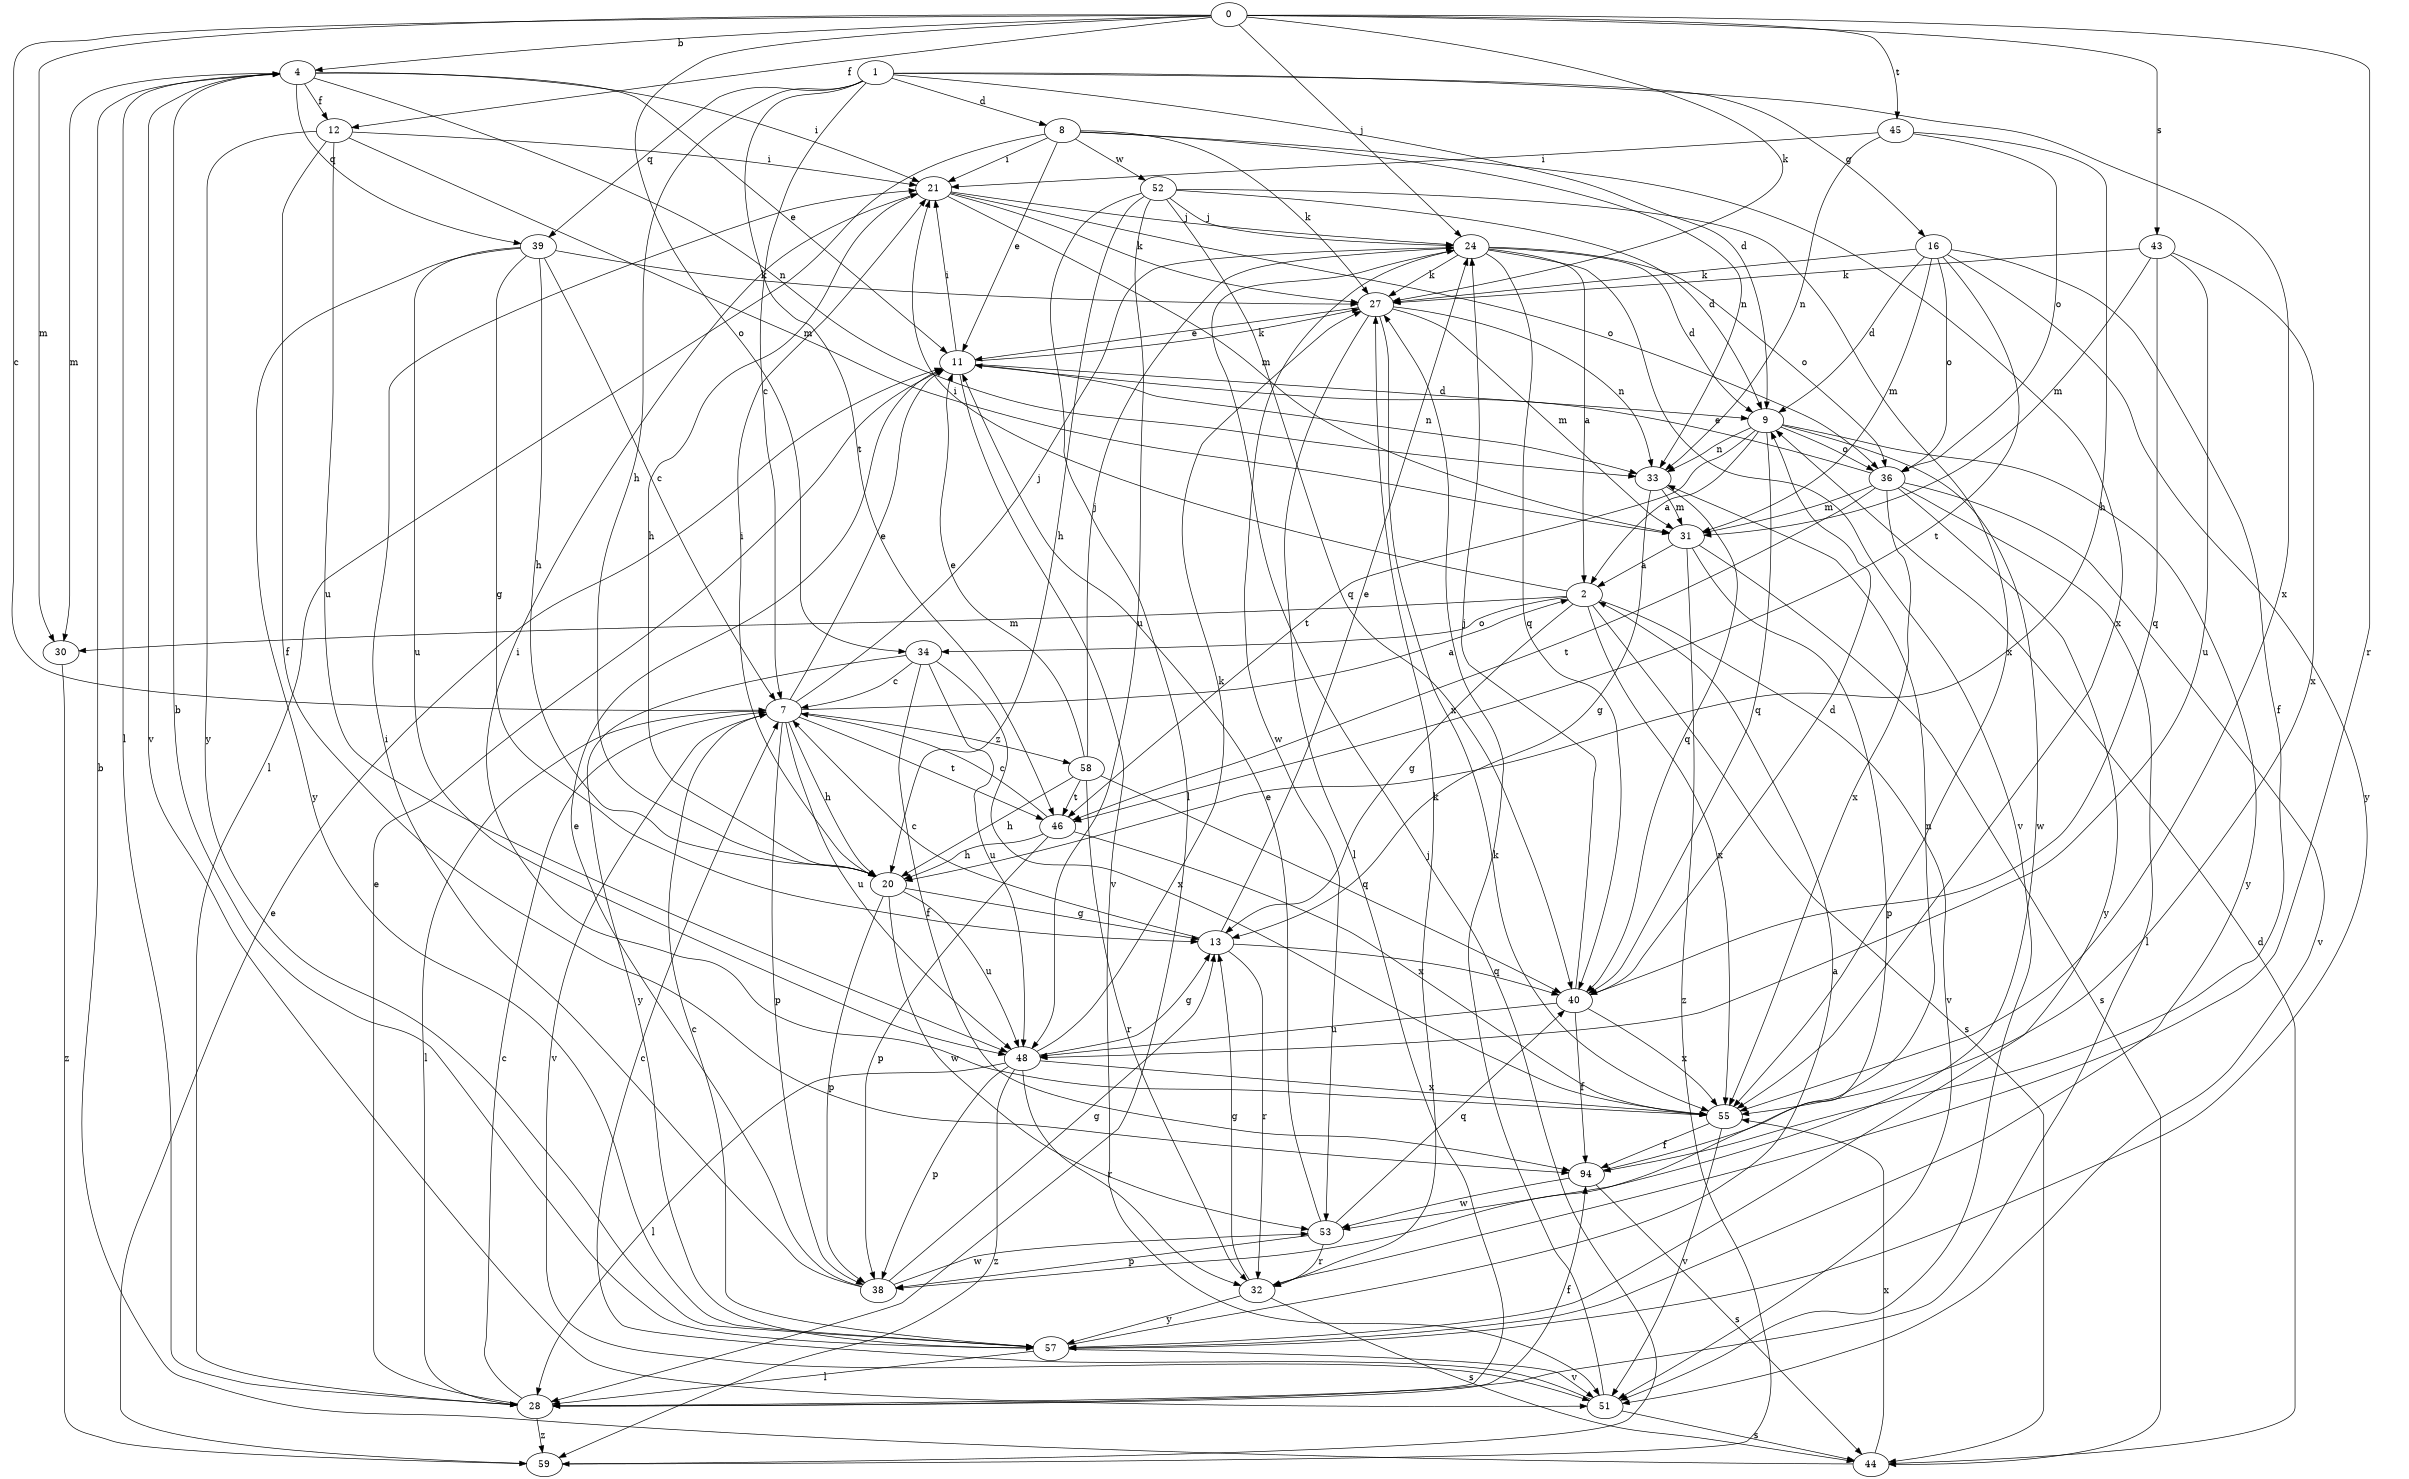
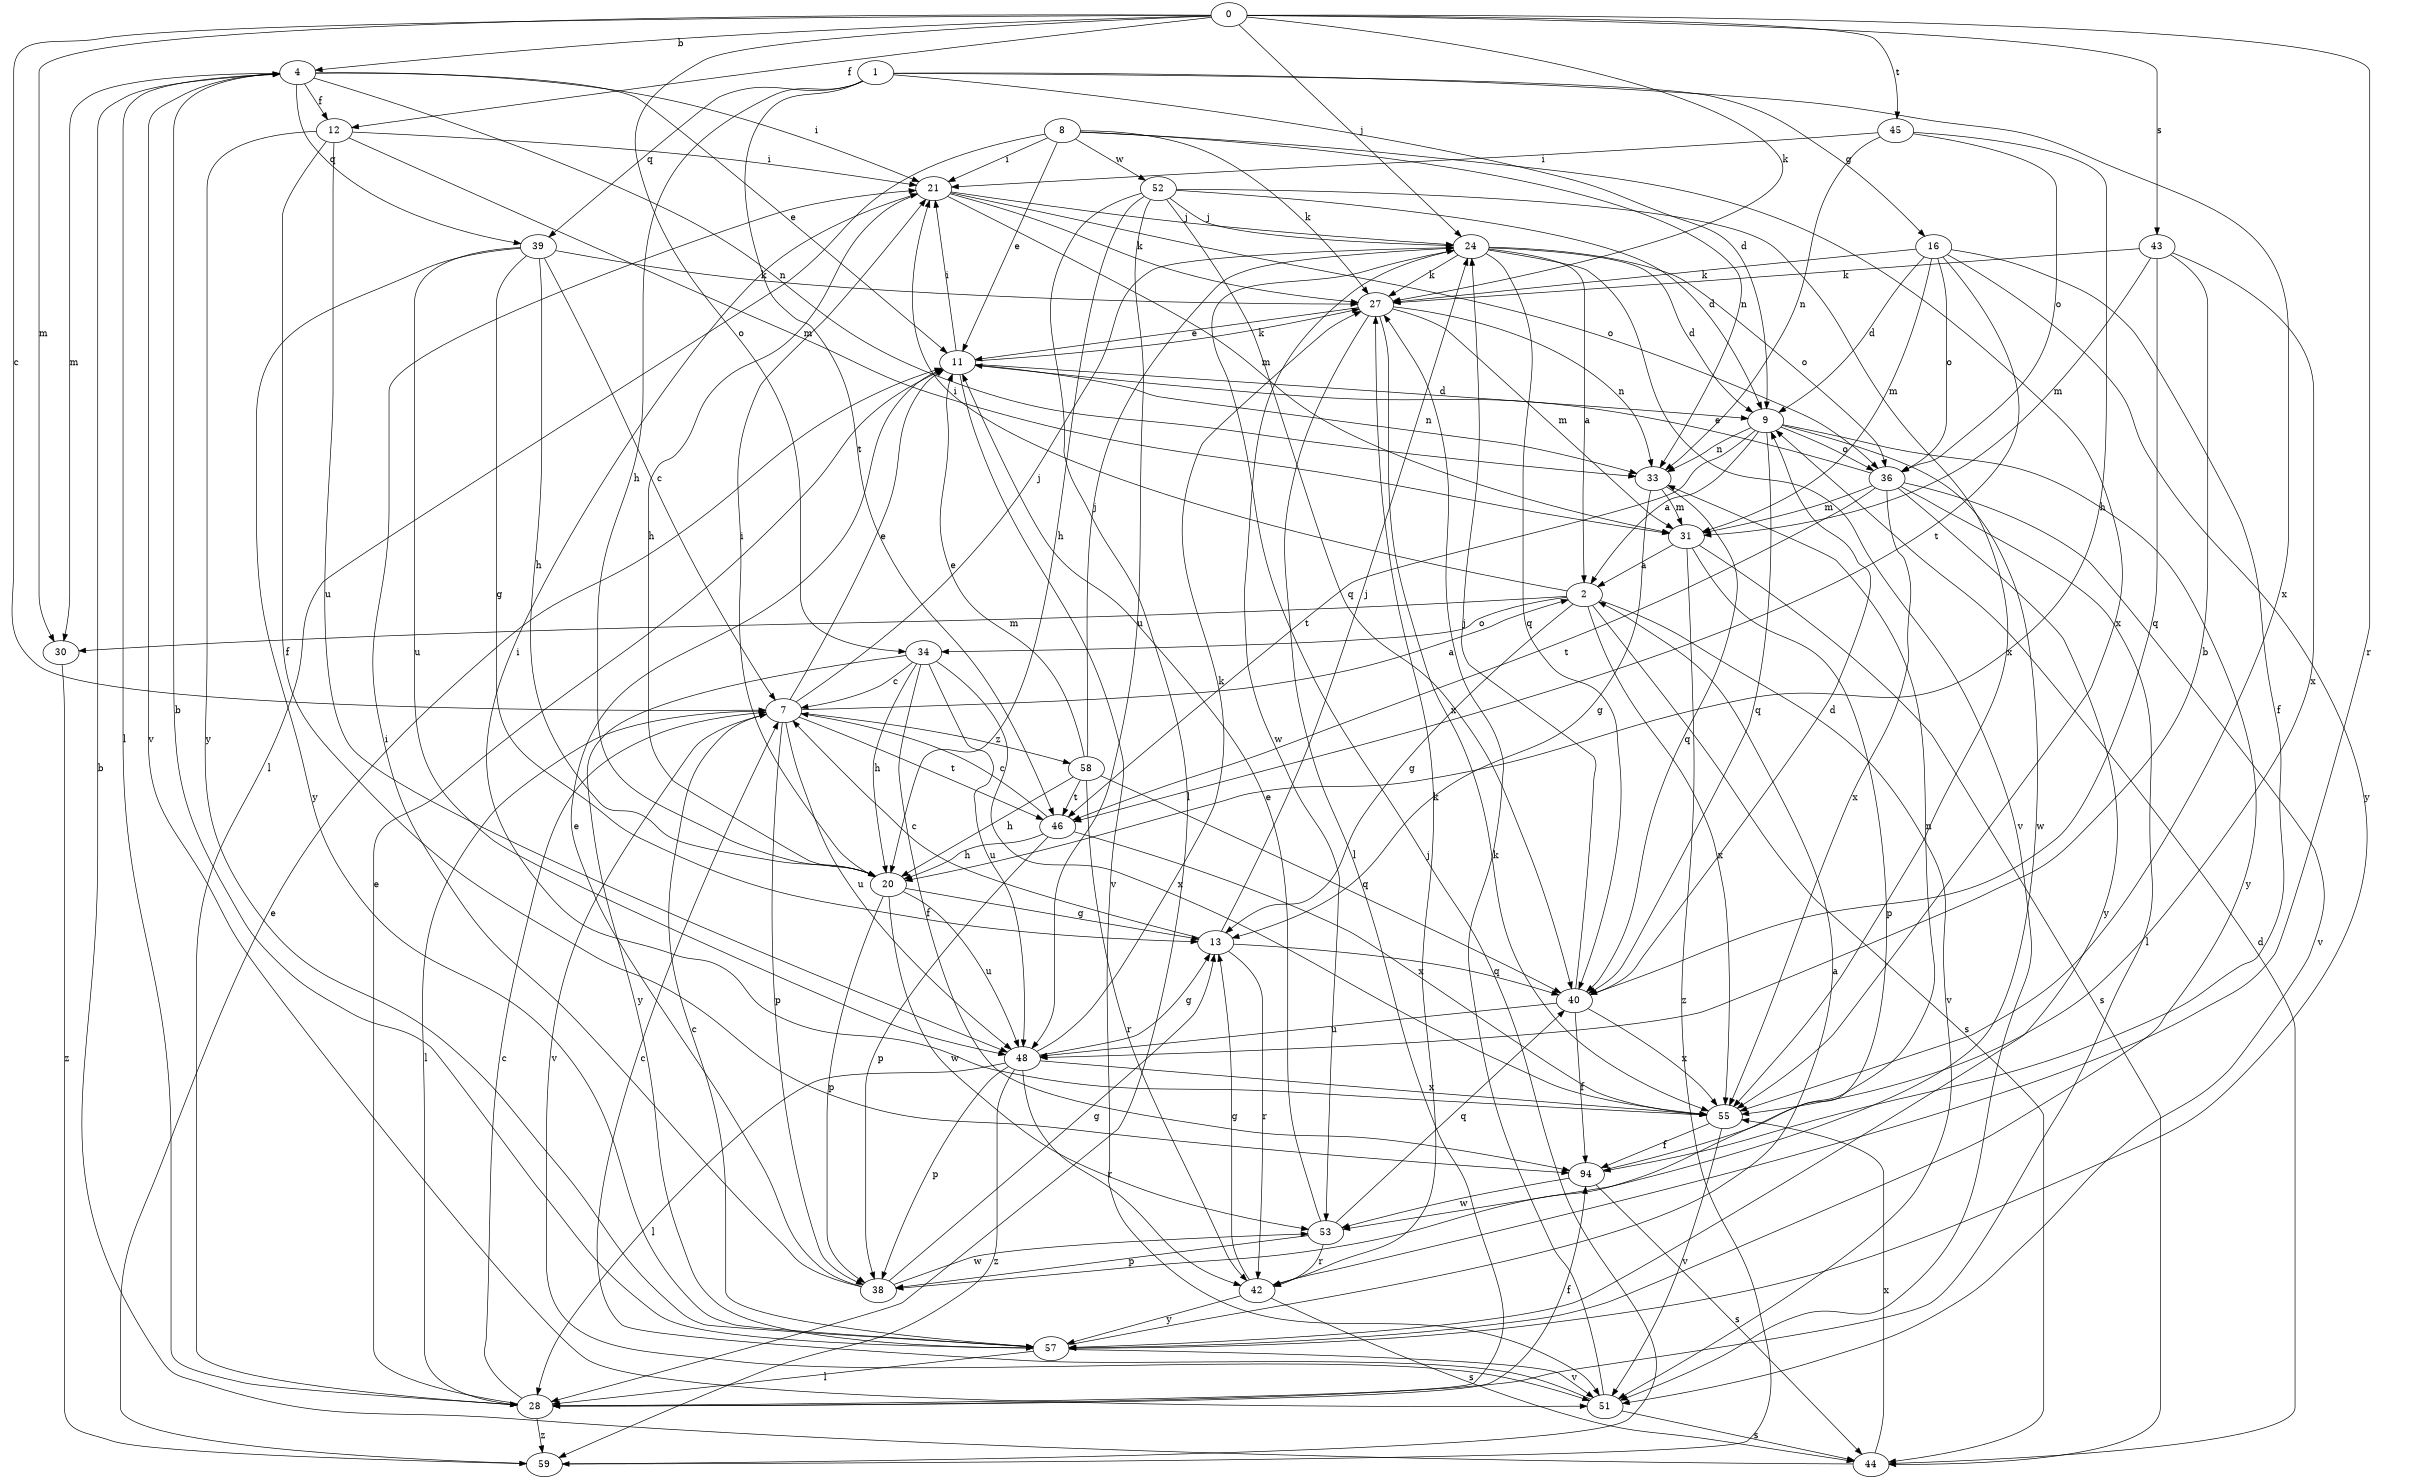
  strict digraph {
    0
    4
    7
    12
    24
    27
    30
    34
-   42 [label=32]
+   42
    43
    45
    39
    21
    51
    11
    28
    33
    46
    2
    38
    48
    58
    57
    n24 [label=94]
    31
    9
    36
    40
    53
    55
    59
    20
    n33 [label=13]
    44
    1
    8
    16
    52
    0 -> 4 [label=b]
    0 -> 7 [label=c]
    0 -> 12 [label=f]
    0 -> 24 [label=j]
    0 -> 27 [label=k]
    0 -> 30 [label=m]
    0 -> 34 [label=o]
    0 -> 42 [label=r]
    0 -> 43 [label=s]
    0 -> 45 [label=t]
    4 -> 12 [label=f]
    4 -> 30 [label=m]
    4 -> 39 [label=q]
    4 -> 21 [label=i]
    4 -> 51 [label=v]
    4 -> 11 [label=e]
    4 -> 28 [label=l]
    4 -> 33 [label=n]
    7 -> 24 [label=j]
    7 -> 51 [label=v]
    7 -> 11 [label=e]
    7 -> 28 [label=l]
    7 -> 46 [label=t]
    7 -> 2 [label=a]
    7 -> 38 [label=p]
    7 -> 48 [label=u]
    7 -> 58 [label=z]
    12 -> 21 [label=i]
    12 -> 48 [label=u]
    12 -> 57 [label=y]
    12 -> n24 [label=f]
    12 -> 31 [label=m]
    24 -> 27 [label=k]
    24 -> 51 [label=v]
    24 -> 2 [label=a]
    24 -> 9 [label=d]
    24 -> 36 [label=o]
    24 -> 40 [label=q]
    24 -> 53 [label=w]
    27 -> 11 [label=e]
    27 -> 28 [label=l]
    27 -> 33 [label=n]
    27 -> 31 [label=m]
    27 -> 55 [label=x]
    30 -> 59 [label=z]
    34 -> 7 [label=c]
    34 -> 48 [label=u]
    34 -> 57 [label=y]
    34 -> n24 [label=f]
    34 -> 55 [label=x]
-   7 -> 20 [label=h]
+   34 -> 20 [label=h]
    42 -> 27 [label=k]
    42 -> 57 [label=y]
    42 -> n33 [label=g]
    42 -> 44 [label=s]
    43 -> 27 [label=k]
-   43 -> 48 [label=u]
+   43 -> 48 [label=b]
    43 -> 31 [label=m]
    43 -> 40 [label=q]
    43 -> 55 [label=x]
    45 -> 21 [label=i]
    45 -> 33 [label=n]
    45 -> 36 [label=o]
    45 -> 20 [label=h]
    39 -> 7 [label=c]
    39 -> 27 [label=k]
    39 -> 48 [label=u]
    39 -> 57 [label=y]
    39 -> 20 [label=h]
    39 -> n33 [label=g]
    21 -> 24 [label=j]
    21 -> 27 [label=k]
    21 -> 31 [label=m]
    21 -> 36 [label=o]
    21 -> 20 [label=h]
    51 -> 7 [label=c]
    51 -> 27 [label=k]
    51 -> 44 [label=s]
    11 -> 27 [label=k]
    11 -> 21 [label=i]
    11 -> 51 [label=v]
    11 -> 33 [label=n]
    11 -> 9 [label=d]
    28 -> 7 [label=c]
    28 -> 11 [label=e]
    28 -> n24 [label=f]
    28 -> 59 [label=z]
    33 -> 31 [label=m]
    33 -> 40 [label=q]
    33 -> n33 [label=g]
    46 -> 7 [label=c]
    46 -> 38 [label=p]
    46 -> 55 [label=x]
    46 -> 20 [label=h]
    2 -> 30 [label=m]
    2 -> 34 [label=o]
    2 -> 21 [label=i]
    2 -> 51 [label=v]
    2 -> 55 [label=x]
    2 -> n33 [label=g]
    2 -> 44 [label=s]
    38 -> 21 [label=i]
    38 -> 11 [label=e]
    38 -> 53 [label=w]
    38 -> n33 [label=g]
    48 -> 27 [label=k]
    48 -> 42 [label=r]
    48 -> 28 [label=l]
    48 -> 38 [label=p]
    48 -> 55 [label=x]
    48 -> 59 [label=z]
    48 -> n33 [label=g]
    58 -> 24 [label=j]
    58 -> 42 [label=r]
    58 -> 11 [label=e]
    58 -> 46 [label=t]
    58 -> 40 [label=q]
    58 -> 20 [label=h]
    57 -> 4 [label=b]
    57 -> 7 [label=c]
    57 -> 51 [label=v]
    57 -> 28 [label=l]
    57 -> 2 [label=a]
    n24 -> 33 [label=n]
    n24 -> 53 [label=w]
    n24 -> 44 [label=s]
    31 -> 2 [label=a]
    31 -> 38 [label=p]
    31 -> 59 [label=z]
    31 -> 44 [label=s]
    9 -> 33 [label=n]
    9 -> 46 [label=t]
    9 -> 2 [label=a]
    9 -> 57 [label=y]
    9 -> 36 [label=o]
    9 -> 40 [label=q]
    9 -> 53 [label=w]
    36 -> 51 [label=v]
    36 -> 11 [label=e]
    36 -> 28 [label=l]
    36 -> 46 [label=t]
    36 -> 57 [label=y]
    36 -> 31 [label=m]
    36 -> 55 [label=x]
    40 -> 24 [label=j]
    40 -> 48 [label=u]
    40 -> n24 [label=f]
    40 -> 9 [label=d]
    40 -> 55 [label=x]
    53 -> 42 [label=r]
    53 -> 11 [label=e]
    53 -> 38 [label=p]
    53 -> 40 [label=q]
    55 -> 21 [label=i]
    55 -> 51 [label=v]
    55 -> n24 [label=f]
    59 -> 24 [label=j]
    59 -> 11 [label=e]
    20 -> 21 [label=i]
    20 -> 38 [label=p]
    20 -> 48 [label=u]
    20 -> 53 [label=w]
    20 -> n33 [label=g]
    n33 -> 7 [label=c]
-   n33 -> 24 [label=e]
+   n33 -> 24 [label=j]
    n33 -> 42 [label=r]
    n33 -> 40 [label=q]
    44 -> 4 [label=b]
    44 -> 9 [label=d]
    44 -> 55 [label=x]
-   1 -> 7 [label=c]
    1 -> 39 [label=q]
    1 -> 46 [label=t]
    1 -> 9 [label=d]
    1 -> 55 [label=x]
    1 -> 20 [label=h]
-   1 -> 8 [label=d]
    1 -> 16 [label=g]
    8 -> 27 [label=k]
    8 -> 21 [label=i]
    8 -> 11 [label=e]
    8 -> 28 [label=l]
    8 -> 33 [label=n]
    8 -> 55 [label=x]
    8 -> 52 [label=w]
    16 -> 27 [label=k]
    16 -> 46 [label=t]
    16 -> 57 [label=y]
    16 -> n24 [label=f]
    16 -> 31 [label=m]
    16 -> 9 [label=d]
    16 -> 36 [label=o]
    52 -> 24 [label=j]
    52 -> 28 [label=l]
    52 -> 48 [label=u]
    52 -> 9 [label=d]
    52 -> 40 [label=q]
    52 -> 55 [label=x]
    52 -> 20 [label=h]
  }
